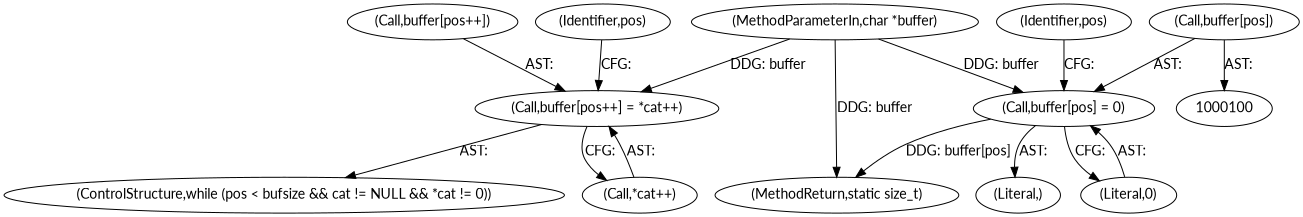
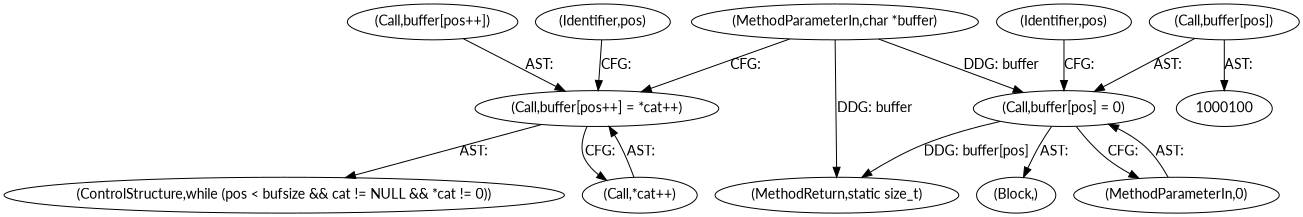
  digraph {
    fontname=Lato
    node [fontname=Lato]
    edge [fontname=Lato]
    n1 [label="(MethodParameterIn,char *buffer)"]
    n2 [label="(Call,buffer[pos++] = *cat++)"]
    n3 [label="(Call,buffer[pos] = 0)"]
    n4 [label="(MethodReturn,static size_t)"]
    n5 [label="(Call,*cat++)"]
    n6 [label="(ControlStructure,while (pos < bufsize && cat != NULL && *cat != 0))"]
-   n7 [label="(Literal,)"]
-   n8 [label="(Literal,0)"]
+   n7 [label="(Block,)"]
+   n8 [label="(MethodParameterIn,0)"]
    n9 [label="(Call,buffer[pos])"]
    1000100
    n11 [label="(Call,buffer[pos++])"]
    n12 [label="(Identifier,pos)"]
    n13 [label="(Identifier,pos)"]
-   n1 -> n2 [label="DDG: buffer"]
+   n1 -> n2 [label="CFG: "]
    n1 -> n3 [label="DDG: buffer"]
    n1 -> n4 [label="DDG: buffer"]
    n2 -> n5 [label="CFG: "]
    n2 -> n6 [label="AST: "]
    n3 -> n4 [label="DDG: buffer[pos]"]
    n3 -> n7 [label="AST: "]
    n3 -> n8 [label="CFG: "]
    n5 -> n2 [label="AST: "]
    n8 -> n3 [label="AST: "]
    n9 -> n3 [label="AST: "]
    n9 -> 1000100 [label="AST: "]
    n11 -> n2 [label="AST: "]
    n12 -> n2 [label="CFG: "]
    n13 -> n3 [label="CFG: "]
  }
